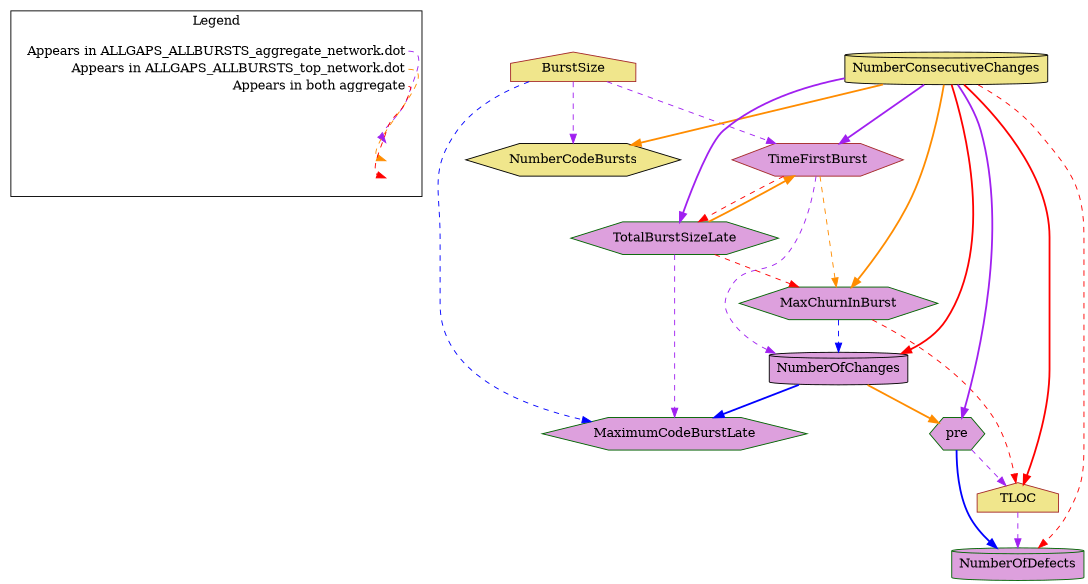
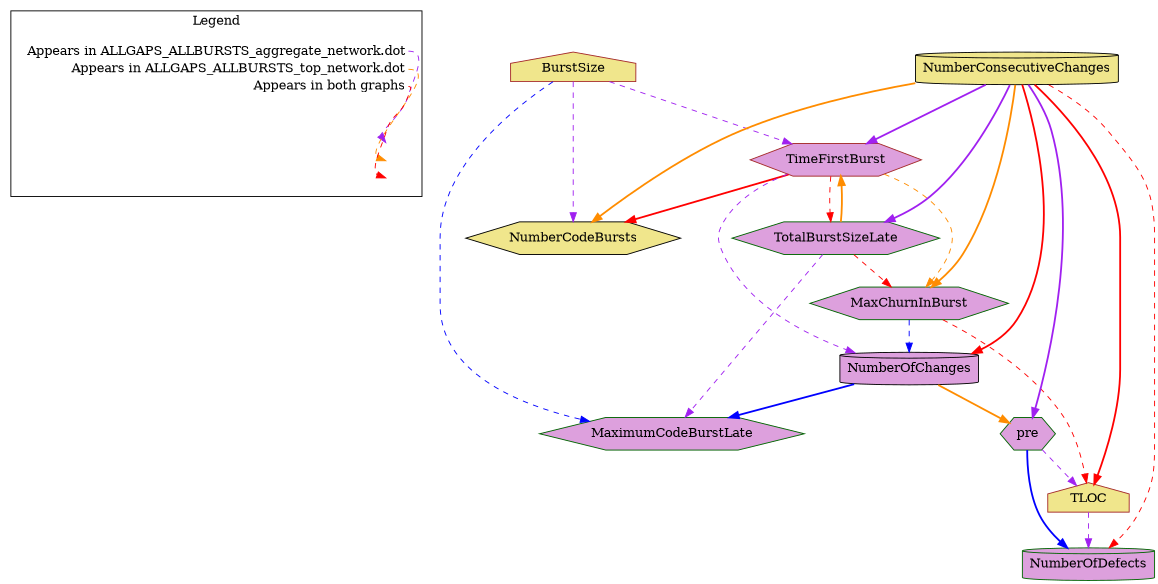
  digraph {
    rankdir=TB
    node [shape=hexagon color=darkgreen fillcolor=plum style=filled]
    edge [color=purple style=dashed]
-   n1 [label=<<table border="0" cellpadding="2" cellspacing="0" cellborder="0">       <tr><td align="right" port="i1">Appears in ALLGAPS_ALLBURSTS_aggregate_network.dot</td></tr>       <tr><td align="right" port="i2">Appears in ALLGAPS_ALLBURSTS_top_network.dot</td></tr>       <tr><td align="right" port="i3">Appears in both aggregate</td></tr>       </table>> shape=plaintext color="" fillcolor="" style=""]
+   n1 [label=<<table border="0" cellpadding="2" cellspacing="0" cellborder="0">       <tr><td align="right" port="i1">Appears in ALLGAPS_ALLBURSTS_aggregate_network.dot</td></tr>       <tr><td align="right" port="i2">Appears in ALLGAPS_ALLBURSTS_top_network.dot</td></tr>       <tr><td align="right" port="i3">Appears in both graphs</td></tr>       </table>> shape=plaintext color="" fillcolor="" style=""]
    n2 [label=<<table border="0" cellpadding="2" cellspacing="0" cellborder="0">       <tr><td port="i1">&nbsp;</td></tr>       <tr><td port="i2">&nbsp;</td></tr>       <tr><td port="i3">&nbsp;</td></tr>       </table>> shape=plaintext color="" fillcolor="" style=""]
    BurstSize [color=brown fillcolor=khaki shape=house]
    NumberCodeBursts [color=black fillcolor=khaki]
    TimeFirstBurst [color=brown]
    MaximumCodeBurstLate
    TotalBurstSizeLate
    NumberOfChanges [color=black shape=cylinder]
    MaxChurnInBurst
    pre
    TLOC [color=brown fillcolor=khaki shape=house]
    NumberOfDefects [shape=cylinder]
    NumberConsecutiveChanges [color=black fillcolor=khaki shape=cylinder]
    subgraph cluster_1 {
      label=Legend
      n1
      n2
    }
    n1 -> n2 [headport="i1:w" tailport="i1:e"]
    n1 -> n2 [color=darkorange headport="i2:w" tailport="i2:e"]
    n1 -> n2 [color=red headport="i3:w" tailport="i3:e"]
    BurstSize -> NumberCodeBursts
    BurstSize -> TimeFirstBurst
    BurstSize -> MaximumCodeBurstLate [color=blue]
+   TimeFirstBurst -> NumberCodeBursts [color=red style=bold]
    TimeFirstBurst -> TotalBurstSizeLate [color=red]
    TimeFirstBurst -> NumberOfChanges
    TimeFirstBurst -> MaxChurnInBurst [color=darkorange]
    TotalBurstSizeLate -> TimeFirstBurst [color=darkorange style=bold]
    TotalBurstSizeLate -> MaximumCodeBurstLate
    TotalBurstSizeLate -> MaxChurnInBurst [color=red]
    NumberOfChanges -> MaximumCodeBurstLate [color=blue style=bold]
    NumberOfChanges -> pre [color=darkorange style=bold]
    MaxChurnInBurst -> NumberOfChanges [color=blue]
    MaxChurnInBurst -> TLOC [color=red]
    pre -> TLOC
    pre -> NumberOfDefects [color=blue style=bold]
    TLOC -> NumberOfDefects
    NumberConsecutiveChanges -> NumberCodeBursts [color=darkorange style=bold]
    NumberConsecutiveChanges -> TimeFirstBurst [style=bold]
    NumberConsecutiveChanges -> TotalBurstSizeLate [style=bold]
    NumberConsecutiveChanges -> NumberOfChanges [color=red style=bold]
    NumberConsecutiveChanges -> MaxChurnInBurst [color=darkorange style=bold]
    NumberConsecutiveChanges -> pre [style=bold]
    NumberConsecutiveChanges -> TLOC [color=red style=bold]
    NumberConsecutiveChanges -> NumberOfDefects [color=red]
  }
